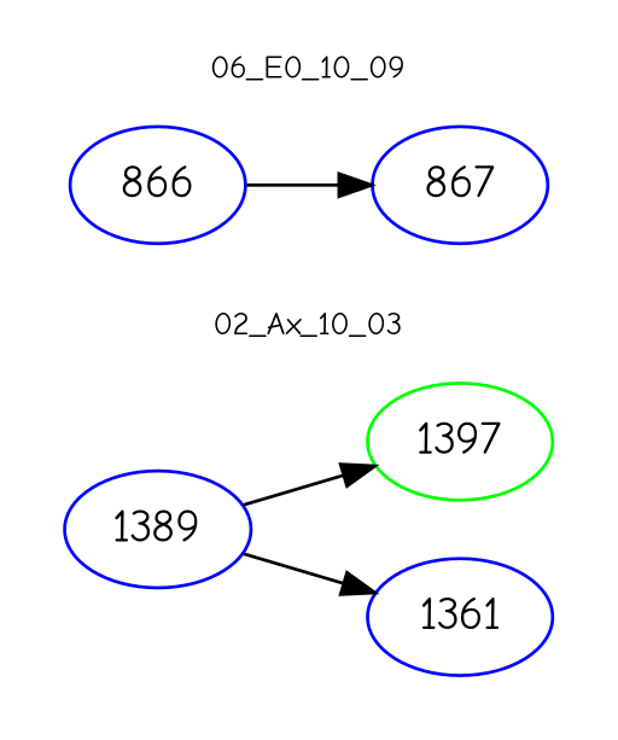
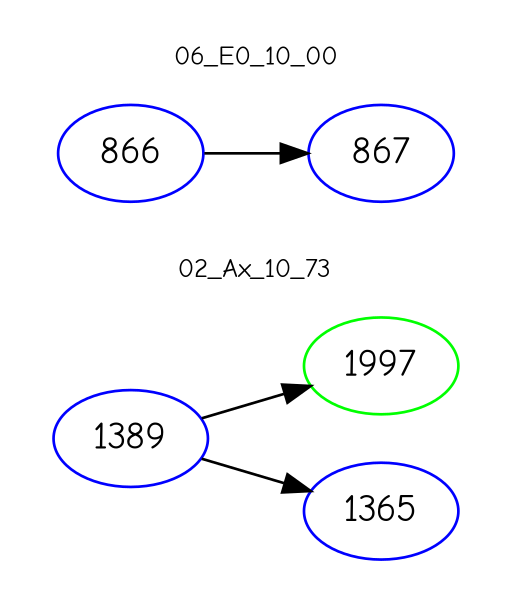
  digraph {
    fontname="Comic Neue"
    rankdir=LR
    node [color=blue fontname="Comic Neue"]
    edge [color=black fontname="Comic Neue"]
    n1 [label=1389]
-   n2 [label=1361]
-   n3 [color=green label=1397]
+   n2 [label=1365]
+   n3 [color=green label=1997]
    n4 [label=866]
    n5 [label=867]
    subgraph cluster_1 {
      color=white
      fontsize=10
-     label="02_Ax_10_03"
+     label="02_Ax_10_73"
      n1
      n2
      n3
    }
    subgraph cluster_2 {
      color=white
      fontsize=10
-     label="06_E0_10_09"
+     label="06_E0_10_00"
      n4
      n5
    }
    n1 -> n2
    n1 -> n3
    n4 -> n5
  }
